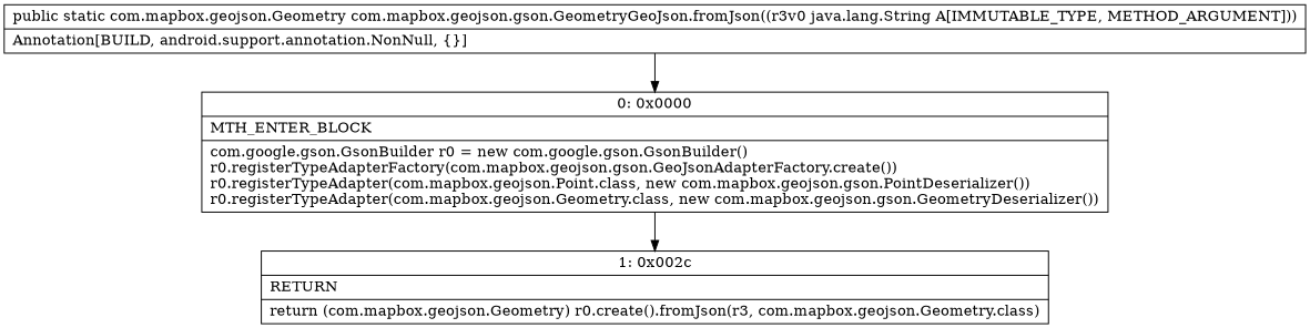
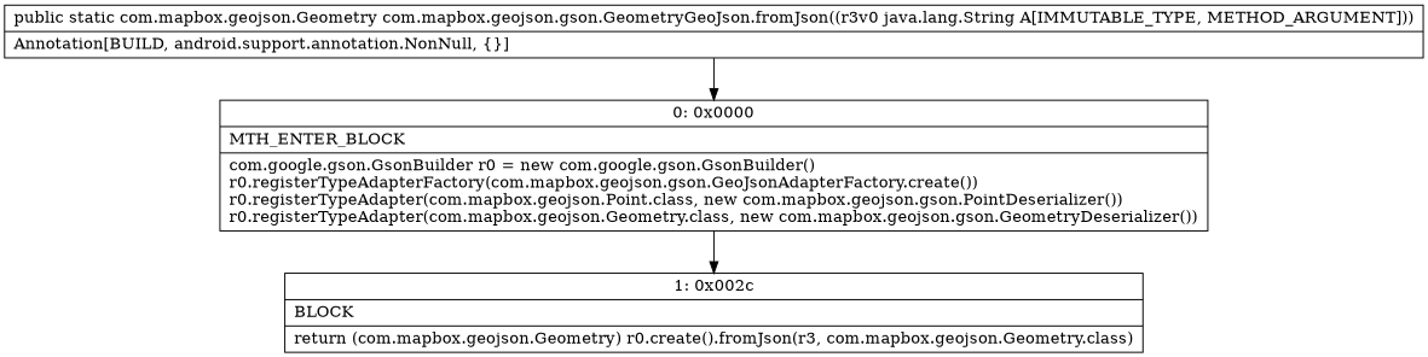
  digraph {
    node [shape=record]
    n1 [label="{0\:\ 0x0000|MTH_ENTER_BLOCK\l|com.google.gson.GsonBuilder r0 = new com.google.gson.GsonBuilder()\lr0.registerTypeAdapterFactory(com.mapbox.geojson.gson.GeoJsonAdapterFactory.create())\lr0.registerTypeAdapter(com.mapbox.geojson.Point.class, new com.mapbox.geojson.gson.PointDeserializer())\lr0.registerTypeAdapter(com.mapbox.geojson.Geometry.class, new com.mapbox.geojson.gson.GeometryDeserializer())\l}"]
-   n2 [label="{1\:\ 0x002c|RETURN\l|return (com.mapbox.geojson.Geometry) r0.create().fromJson(r3, com.mapbox.geojson.Geometry.class)\l}"]
+   n2 [label="{1\:\ 0x002c|BLOCK\l|return (com.mapbox.geojson.Geometry) r0.create().fromJson(r3, com.mapbox.geojson.Geometry.class)\l}"]
    n3 [label="{public static com.mapbox.geojson.Geometry com.mapbox.geojson.gson.GeometryGeoJson.fromJson((r3v0 java.lang.String A[IMMUTABLE_TYPE, METHOD_ARGUMENT]))  | Annotation[BUILD, android.support.annotation.NonNull, \{\}]\l}"]
    n1 -> n2
    n3 -> n1
  }
